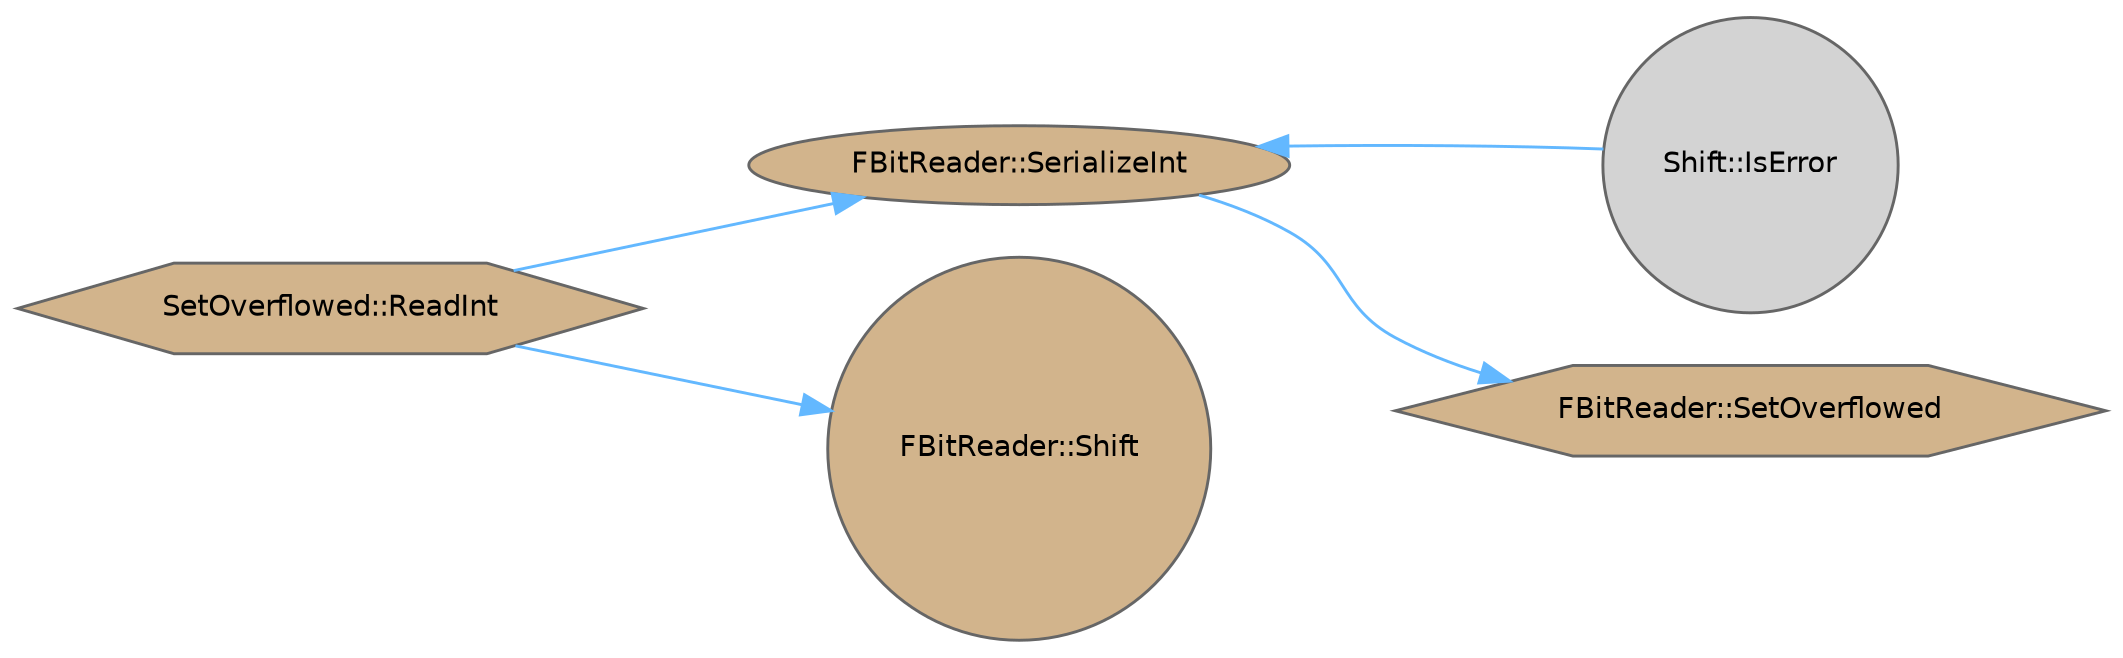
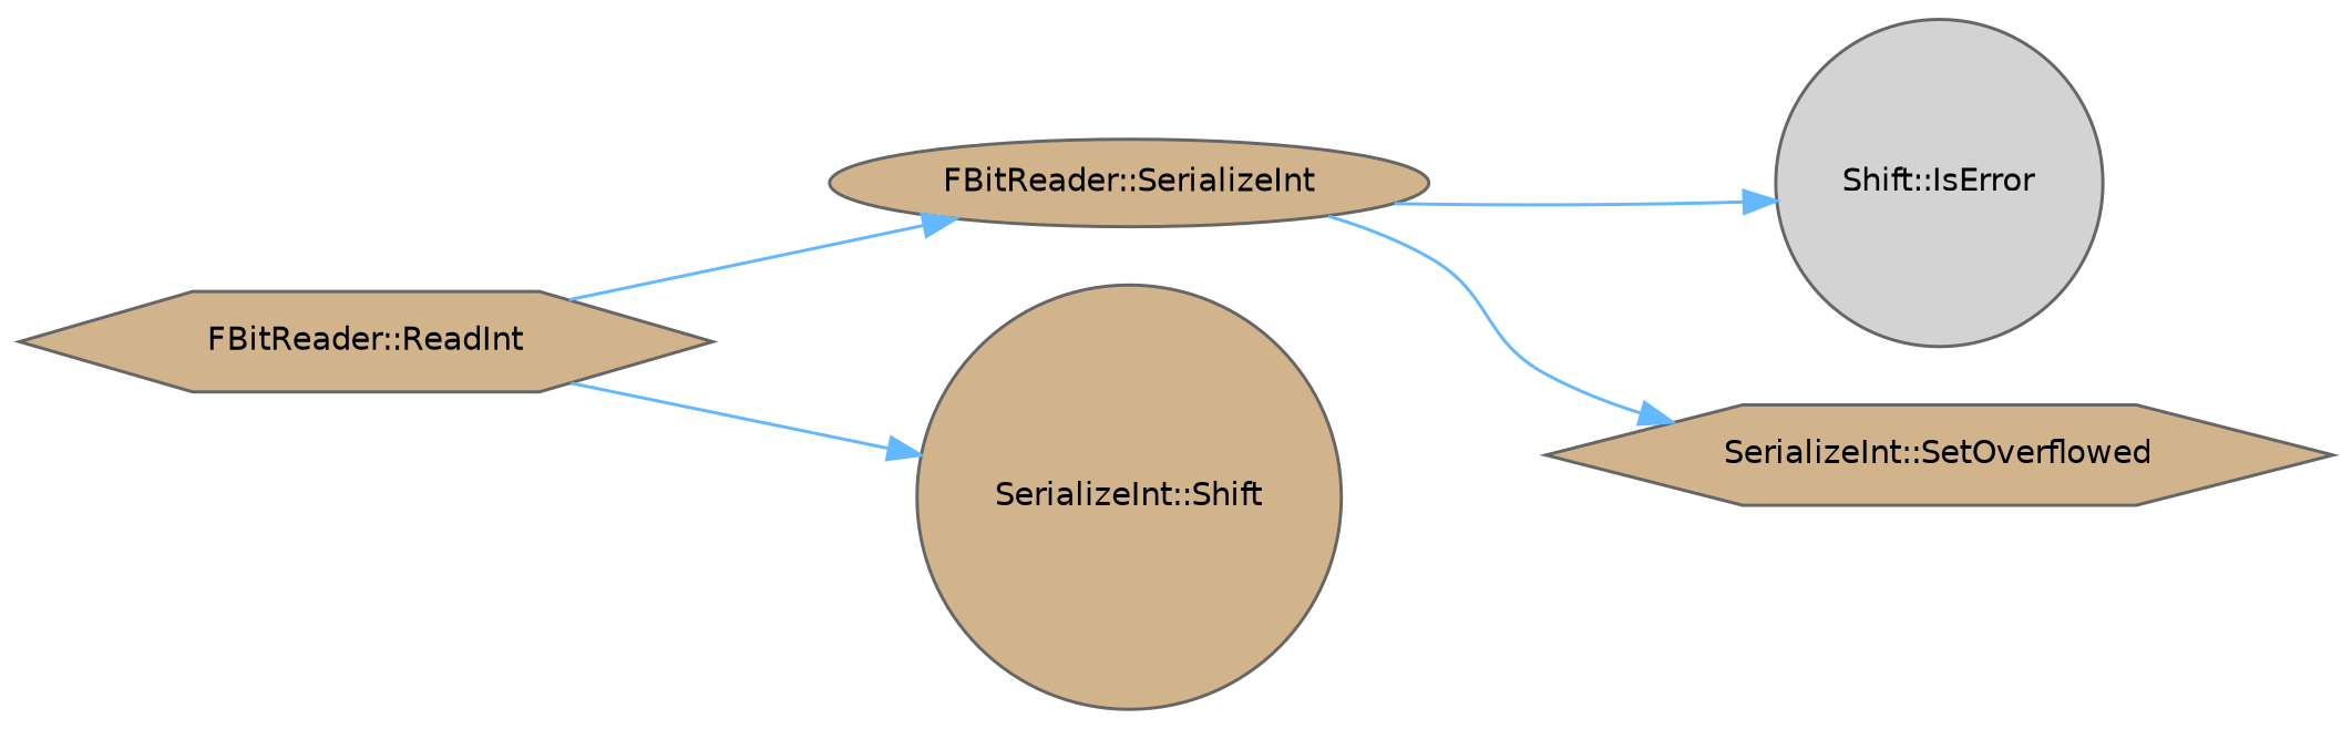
  digraph {
    rankdir=LR
    node [color=grey40 fillcolor=tan fontname=Helvetica fontsize=10 shape=hexagon style=filled]
    edge [color=steelblue1 fontname=Helvetica fontsize=10 labelfontname=Helvetica labelfontsize=10 style=solid]
-   n1 [color=gray40 fontcolor=black height=0.2 label="SetOverflowed::ReadInt" width=0.4]
+   n1 [color=gray40 fontcolor=black height=0.2 label="FBitReader::ReadInt" width=0.4]
    n2 [height=0.2 label="FBitReader::SerializeInt" shape=ellipse width=0.4]
-   n3 [height=0.2 label="FBitReader::Shift" shape=circle width=0.4]
+   n3 [height=0.2 label="SerializeInt::Shift" shape=circle width=0.4]
    n4 [fillcolor=lightgrey height=0.2 label="Shift::IsError" shape=circle width=0.4]
-   n5 [height=0.2 label="FBitReader::SetOverflowed" width=0.4]
+   n5 [height=0.2 label="SerializeInt::SetOverflowed" width=0.4]
    n1 -> n2
    n1 -> n3
-   n4 -> n2
+   n2 -> n4
    n2 -> n5
  }
